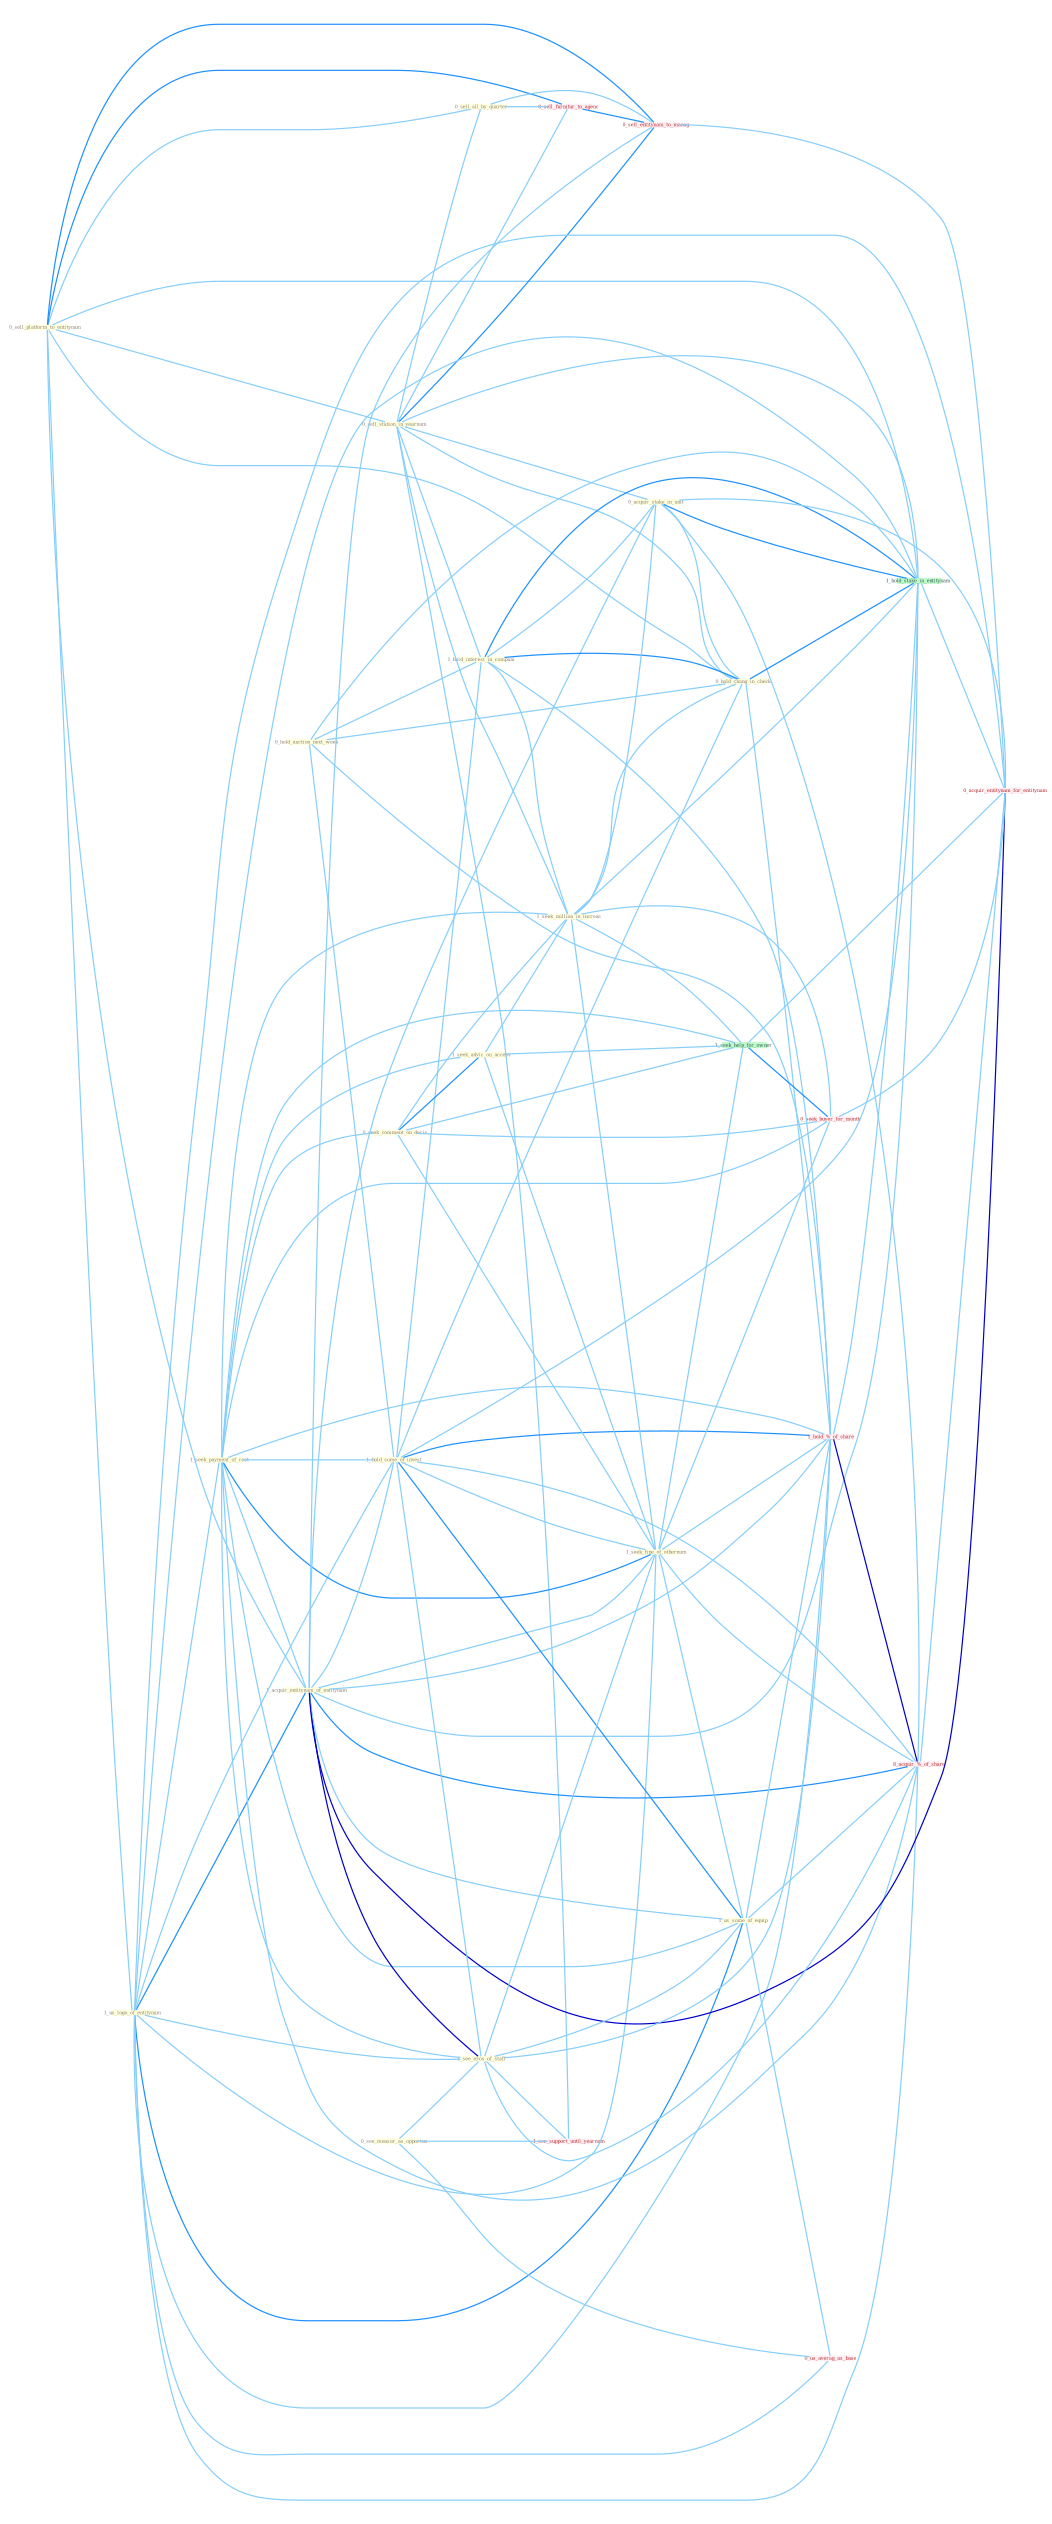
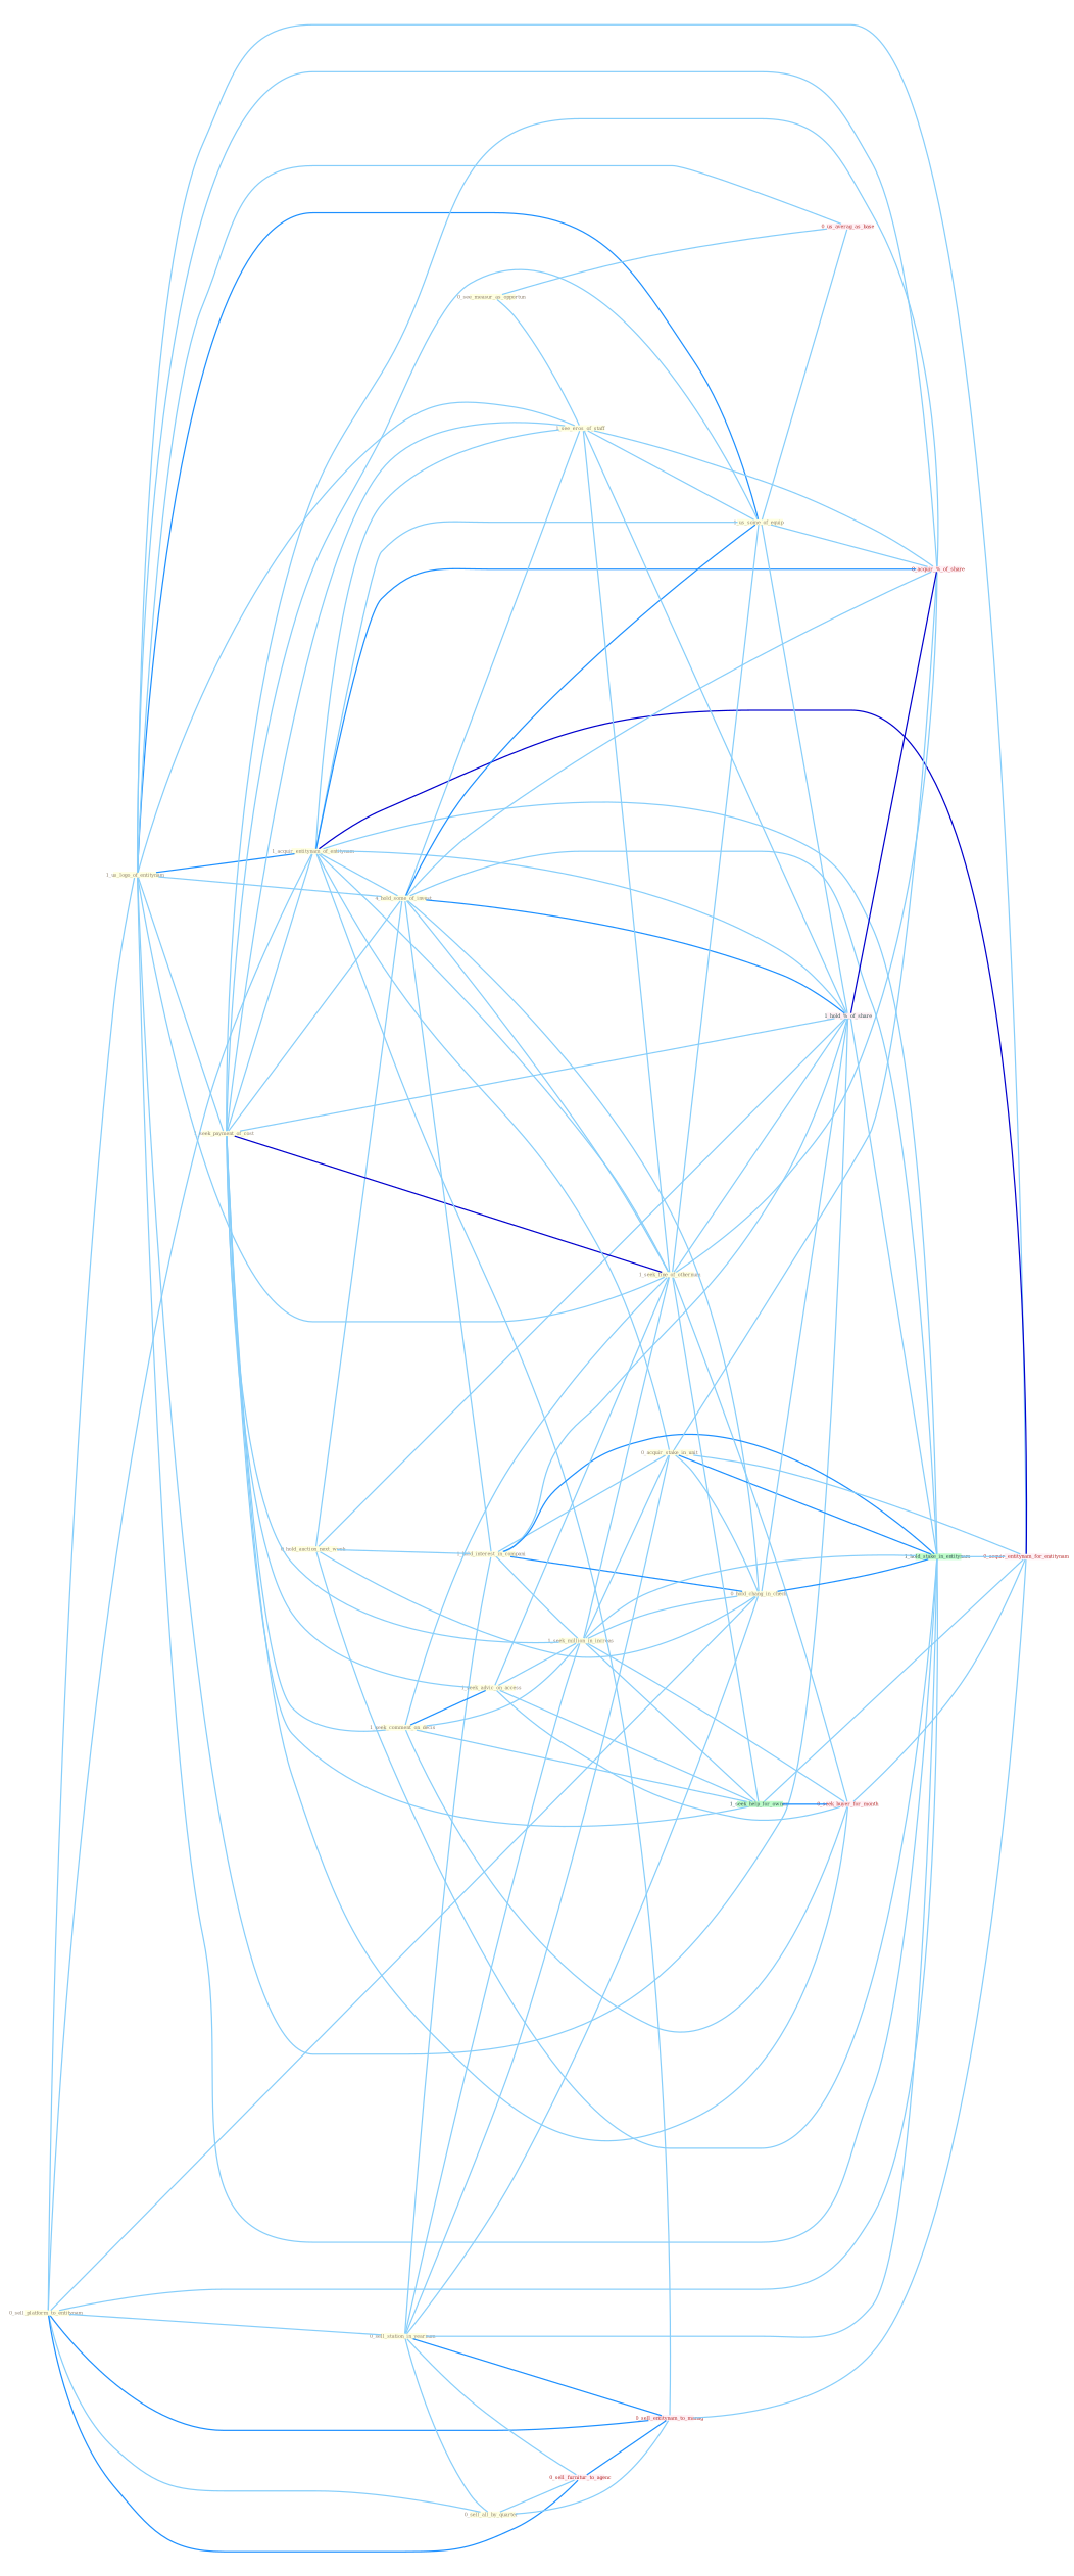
  graph {
    rankdir=LR
    node [color="#ffffe0" fixedsize=true fontcolor="#8b7d6b" fontsize=4 shape=polygon style=filled]
    edge [color="#87cefa" w=1]
    "0_hold_auction_next_week " [height=.06 width=.5]
    "0_sell_platform_to_entitynam " [height=.06 width=.5]
    "0_sell_station_in_yearnum " [height=.06 width=.5]
    "0_sell_all_by_quarter " [height=.06 width=.5]
    "1_us_logo_of_entitynam " [height=.06 width=.5]
    "0_see_measur_as_opportun " [height=.06 width=.5]
    "1_seek_payment_of_cost " [height=.06 width=.5]
    "1_acquir_entitynam_of_entitynam " [height=.06 width=.5]
-   "1_hold_some_of_invest " [height=.06 width=.5]
-   "1_seek_comment_on_decis " [height=.06 width=.5 label="0_seek_comment_on_decis"]
+   "1_hold_some_of_invest " [height=.06 width=.5 label="4_hold_some_of_invest"]
+   "1_seek_comment_on_decis " [height=.06 width=.5]
    "1_see_eros_of_staff " [height=.06 width=.5]
    "1_hold_interest_in_compani " [height=.06 width=.5]
    "1_seek_advic_on_access " [height=.06 width=.5]
    "1_seek_million_in_increas " [height=.06 width=.5]
    "0_acquir_stake_in_unit " [height=.06 width=.5]
    "1_seek_fine_of_othernum " [height=.06 width=.5]
    "0_hold_chang_in_check " [height=.06 width=.5]
    "1_us_some_of_equip " [height=.06 width=.5]
-   "1_hold_%_of_share " [color="#fff0f5" fontcolor="#b22222" height=.06 width=.5]
+   "1_hold_%_of_share " [color="#fff0f5" fontcolor="#2f4f4f" height=.06 width=.5]
    "0_seek_buyer_for_month " [color="#fff0f5" fontcolor="#b22222" height=.06 width=.5]
    n21 [color="#fff0f5" fontcolor="#b22222" height=.06 label="8_acquir_%_of_share" width=.5]
-   "1_see_support_until_yearnum " [color="#fff0f5" fontcolor="#b22222" height=.06 width=.5]
    "0_sell_furnitur_to_agenc " [color="#fff0f5" fontcolor="#b22222" height=.06 width=.5]
    "0_us_averag_as_base " [color="#fff0f5" fontcolor="#b22222" height=.06 width=.5]
    "0_sell_entitynam_to_manag " [color="#fff0f5" fontcolor="#b22222" height=.06 width=.5]
    "0_acquir_entitynam_for_entitynam " [color="#fff0f5" fontcolor="#b22222" height=.06 width=.5]
    "1_hold_stake_in_entitynam " [color="#BDFCC9" fontcolor="#2f4f4f" height=.06 width=.5]
    "1_seek_help_for_owner " [color="#BDFCC9" fontcolor="#2f4f4f" height=.06 width=.5]
    subgraph sub_1 {
      "0_hold_auction_next_week "
      "0_sell_platform_to_entitynam "
      "0_sell_station_in_yearnum "
      "0_sell_all_by_quarter "
      "1_us_logo_of_entitynam "
      "0_see_measur_as_opportun "
      "1_seek_payment_of_cost "
      "1_acquir_entitynam_of_entitynam "
      "1_hold_some_of_invest "
      "1_seek_comment_on_decis "
      "1_see_eros_of_staff "
      "1_hold_interest_in_compani "
      "1_seek_advic_on_access "
      "1_seek_million_in_increas "
      "0_acquir_stake_in_unit "
      "1_seek_fine_of_othernum "
      "0_hold_chang_in_check "
      "1_us_some_of_equip "
    }
    subgraph sub_2 {
      "1_hold_%_of_share "
      "0_seek_buyer_for_month "
      n21
-     "1_see_support_until_yearnum "
      "0_sell_furnitur_to_agenc "
      "0_us_averag_as_base "
      "0_sell_entitynam_to_manag "
      "0_acquir_entitynam_for_entitynam "
    }
    "0_hold_auction_next_week " -- "1_hold_some_of_invest "
    "0_hold_auction_next_week " -- "1_hold_interest_in_compani "
    "0_hold_auction_next_week " -- "0_hold_chang_in_check "
    "0_hold_auction_next_week " -- "1_hold_%_of_share "
    "0_hold_auction_next_week " -- "1_hold_stake_in_entitynam "
    "0_sell_platform_to_entitynam " -- "0_sell_station_in_yearnum "
    "0_sell_platform_to_entitynam " -- "0_sell_all_by_quarter "
    "0_sell_platform_to_entitynam " -- "1_us_logo_of_entitynam "
    "0_sell_platform_to_entitynam " -- "1_acquir_entitynam_of_entitynam "
    "0_sell_platform_to_entitynam " -- "0_hold_chang_in_check "
    "0_sell_platform_to_entitynam " -- "0_sell_furnitur_to_agenc " [color="#1e90ff" w=2]
    "0_sell_platform_to_entitynam " -- "0_sell_entitynam_to_manag " [color="#1e90ff" w=2]
    "0_sell_platform_to_entitynam " -- "1_hold_stake_in_entitynam "
    "0_sell_station_in_yearnum " -- "0_sell_all_by_quarter "
    "0_sell_station_in_yearnum " -- "1_hold_interest_in_compani "
    "0_sell_station_in_yearnum " -- "1_seek_million_in_increas "
    "0_sell_station_in_yearnum " -- "0_acquir_stake_in_unit "
    "0_sell_station_in_yearnum " -- "0_hold_chang_in_check "
-   "0_sell_station_in_yearnum " -- "1_see_support_until_yearnum "
    "0_sell_station_in_yearnum " -- "0_sell_furnitur_to_agenc "
    "0_sell_station_in_yearnum " -- "0_sell_entitynam_to_manag " [color="#1e90ff"]
    "0_sell_station_in_yearnum " -- "1_hold_stake_in_entitynam "
    "0_sell_all_by_quarter " -- "0_sell_furnitur_to_agenc "
    "0_sell_all_by_quarter " -- "0_sell_entitynam_to_manag "
    "1_us_logo_of_entitynam " -- "1_seek_payment_of_cost "
    "1_us_logo_of_entitynam " -- "1_acquir_entitynam_of_entitynam " [color="#1e90ff" w=2]
    "1_us_logo_of_entitynam " -- "1_hold_some_of_invest "
    "1_us_logo_of_entitynam " -- "1_see_eros_of_staff "
    "1_us_logo_of_entitynam " -- "1_seek_fine_of_othernum "
    "1_us_logo_of_entitynam " -- "1_us_some_of_equip " [color="#1e90ff" w=2]
    "1_us_logo_of_entitynam " -- "1_hold_%_of_share "
    "1_us_logo_of_entitynam " -- n21
    "1_us_logo_of_entitynam " -- "0_us_averag_as_base "
    "1_us_logo_of_entitynam " -- "0_acquir_entitynam_for_entitynam "
    "1_us_logo_of_entitynam " -- "1_hold_stake_in_entitynam "
    "0_see_measur_as_opportun " -- "1_see_eros_of_staff "
-   "0_see_measur_as_opportun " -- "1_see_support_until_yearnum "
    "0_see_measur_as_opportun " -- "0_us_averag_as_base "
    "1_seek_payment_of_cost " -- "1_acquir_entitynam_of_entitynam "
    "1_seek_payment_of_cost " -- "1_hold_some_of_invest "
    "1_seek_payment_of_cost " -- "1_seek_comment_on_decis "
    "1_seek_payment_of_cost " -- "1_see_eros_of_staff "
    "1_seek_payment_of_cost " -- "1_seek_advic_on_access "
    "1_seek_payment_of_cost " -- "1_seek_million_in_increas "
-   "1_seek_payment_of_cost " -- "1_seek_fine_of_othernum " [color="#1e90ff" w=2]
+   "1_seek_payment_of_cost " -- "1_seek_fine_of_othernum " [color="#0000cd" w=2]
    "1_seek_payment_of_cost " -- "1_us_some_of_equip "
    "1_seek_payment_of_cost " -- "1_hold_%_of_share "
    "1_seek_payment_of_cost " -- "0_seek_buyer_for_month "
    "1_seek_payment_of_cost " -- n21
    "1_seek_payment_of_cost " -- "1_seek_help_for_owner "
    "1_acquir_entitynam_of_entitynam " -- "1_hold_some_of_invest "
-   "1_acquir_entitynam_of_entitynam " -- "1_see_eros_of_staff " [color="#0000cd"]
+   "1_acquir_entitynam_of_entitynam " -- "1_see_eros_of_staff "
    "1_acquir_entitynam_of_entitynam " -- "0_acquir_stake_in_unit "
    "1_acquir_entitynam_of_entitynam " -- "1_seek_fine_of_othernum "
    "1_acquir_entitynam_of_entitynam " -- "1_us_some_of_equip "
    "1_acquir_entitynam_of_entitynam " -- "1_hold_%_of_share "
    "1_acquir_entitynam_of_entitynam " -- n21 [color="#1e90ff" w=2]
    "1_acquir_entitynam_of_entitynam " -- "0_sell_entitynam_to_manag "
    "1_acquir_entitynam_of_entitynam " -- "0_acquir_entitynam_for_entitynam " [color="#0000cd" w=3]
    "1_acquir_entitynam_of_entitynam " -- "1_hold_stake_in_entitynam "
    "1_hold_some_of_invest " -- "1_see_eros_of_staff "
    "1_hold_some_of_invest " -- "1_hold_interest_in_compani "
    "1_hold_some_of_invest " -- "1_seek_fine_of_othernum "
    "1_hold_some_of_invest " -- "0_hold_chang_in_check "
    "1_hold_some_of_invest " -- "1_us_some_of_equip " [color="#1e90ff" w=2]
    "1_hold_some_of_invest " -- "1_hold_%_of_share " [color="#1e90ff" w=2]
    "1_hold_some_of_invest " -- n21
    "1_hold_some_of_invest " -- "1_hold_stake_in_entitynam "
    "1_seek_comment_on_decis " -- "1_seek_advic_on_access " [color="#1e90ff" w=2]
    "1_seek_comment_on_decis " -- "1_seek_million_in_increas "
    "1_seek_comment_on_decis " -- "1_seek_fine_of_othernum "
    "1_seek_comment_on_decis " -- "0_seek_buyer_for_month "
    "1_seek_comment_on_decis " -- "1_seek_help_for_owner "
    "1_see_eros_of_staff " -- "1_seek_fine_of_othernum "
    "1_see_eros_of_staff " -- "1_us_some_of_equip "
    "1_see_eros_of_staff " -- "1_hold_%_of_share "
    "1_see_eros_of_staff " -- n21
-   "1_see_eros_of_staff " -- "1_see_support_until_yearnum "
    "1_hold_interest_in_compani " -- "1_seek_million_in_increas "
    "1_hold_interest_in_compani " -- "0_acquir_stake_in_unit "
    "1_hold_interest_in_compani " -- "0_hold_chang_in_check " [color="#1e90ff" w=2]
    "1_hold_interest_in_compani " -- "1_hold_%_of_share "
    "1_hold_interest_in_compani " -- "1_hold_stake_in_entitynam " [color="#1e90ff" w=2]
    "1_seek_advic_on_access " -- "1_seek_million_in_increas "
    "1_seek_advic_on_access " -- "1_seek_fine_of_othernum "
+   "1_seek_advic_on_access " -- "0_seek_buyer_for_month "
    "1_seek_advic_on_access " -- "1_seek_help_for_owner "
    "1_seek_million_in_increas " -- "0_acquir_stake_in_unit "
    "1_seek_million_in_increas " -- "1_seek_fine_of_othernum "
    "1_seek_million_in_increas " -- "0_hold_chang_in_check "
    "1_seek_million_in_increas " -- "0_seek_buyer_for_month "
    "1_seek_million_in_increas " -- "1_hold_stake_in_entitynam "
    "1_seek_million_in_increas " -- "1_seek_help_for_owner "
    "0_acquir_stake_in_unit " -- "0_hold_chang_in_check "
    "0_acquir_stake_in_unit " -- n21
    "0_acquir_stake_in_unit " -- "0_acquir_entitynam_for_entitynam "
    "0_acquir_stake_in_unit " -- "1_hold_stake_in_entitynam " [color="#1e90ff" w=2]
    "1_seek_fine_of_othernum " -- "1_us_some_of_equip "
    "1_seek_fine_of_othernum " -- "1_hold_%_of_share "
    "1_seek_fine_of_othernum " -- "0_seek_buyer_for_month "
    "1_seek_fine_of_othernum " -- n21
    "1_seek_fine_of_othernum " -- "1_seek_help_for_owner "
    "0_hold_chang_in_check " -- "1_hold_%_of_share "
    "0_hold_chang_in_check " -- "1_hold_stake_in_entitynam " [color="#1e90ff" w=2]
    "1_us_some_of_equip " -- "1_hold_%_of_share "
    "1_us_some_of_equip " -- n21
    "1_us_some_of_equip " -- "0_us_averag_as_base "
    "1_hold_%_of_share " -- n21 [color="#0000cd" w=3]
    "1_hold_%_of_share " -- "1_hold_stake_in_entitynam "
    "0_seek_buyer_for_month " -- "0_acquir_entitynam_for_entitynam "
-   n21 -- "0_acquir_entitynam_for_entitynam "
    "0_sell_furnitur_to_agenc " -- "0_sell_entitynam_to_manag " [color="#1e90ff" w=2]
    "0_sell_entitynam_to_manag " -- "0_acquir_entitynam_for_entitynam "
    "1_hold_stake_in_entitynam " -- "0_acquir_entitynam_for_entitynam "
    "1_seek_help_for_owner " -- "0_seek_buyer_for_month " [color="#1e90ff" w=2]
    "1_seek_help_for_owner " -- "0_acquir_entitynam_for_entitynam "
  }
